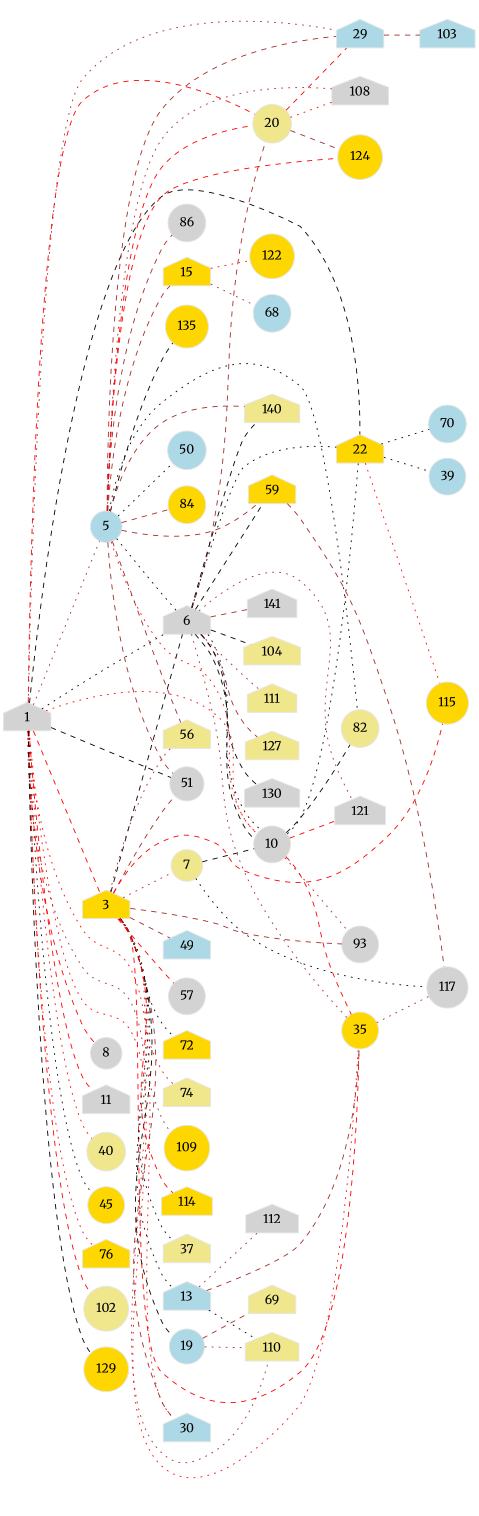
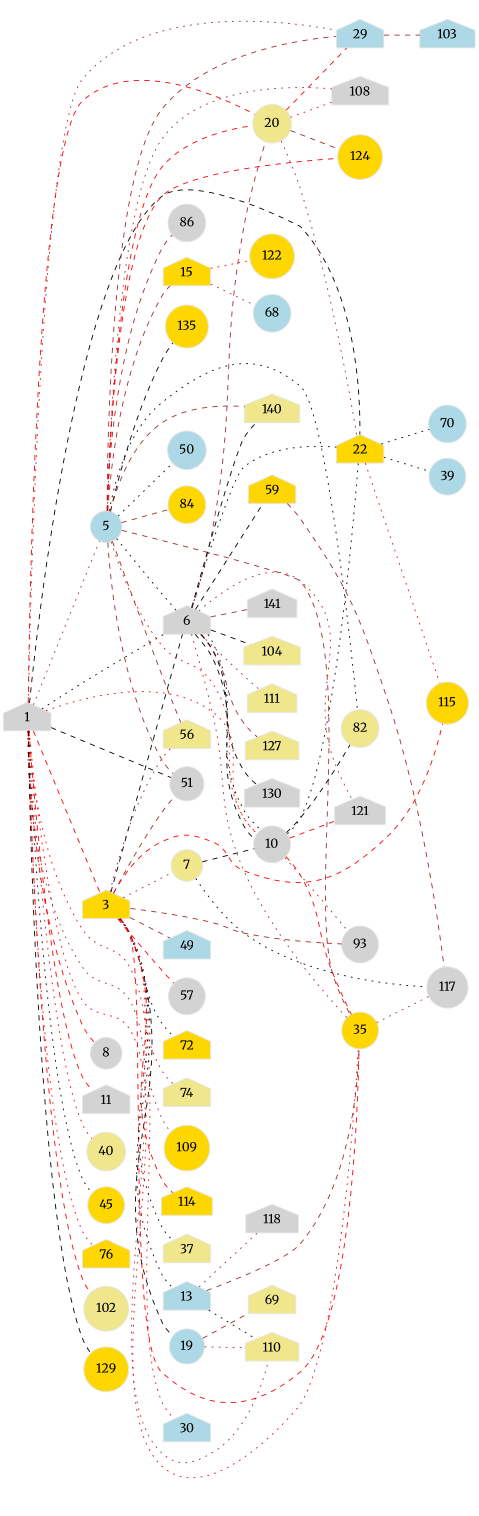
  graph {
    fontname=Merriweather
    rankdir=LR
    node [color=gray90 fillcolor=gold fontname=Merriweather shape=house style=filled]
    edge [color=brown fontname=Merriweather style=dashed]
    1 [fillcolor=lightgrey super="+58+2"]
    3 [super="+4+33+120+21"]
    5 [fillcolor=lightblue shape=circle super="+14+60+95+126+116+75"]
    6 [fillcolor=lightgrey super="+32+105+87+9+85+31+16+67"]
    8 [fillcolor=lightgrey shape=circle]
    10 [fillcolor=lightgrey shape=circle super="+18+128+132+94+88+55"]
    11 [fillcolor=lightgrey]
    20 [fillcolor=khaki shape=circle super="+91+99+119+24"]
    22 [super="+27+131"]
    29 [fillcolor=lightblue super="+46+42+36"]
    30 [fillcolor=lightblue]
    35 [shape=circle super="+77+79+38+107"]
    40 [fillcolor=khaki shape=circle]
    45 [shape=circle]
    51 [fillcolor=lightgrey shape=circle super="+53"]
    76 [super="+123"]
    102 [fillcolor=khaki shape=circle super="+139"]
    110 [fillcolor=khaki]
    129 [shape=circle]
    7 [fillcolor=khaki shape=circle]
    13 [fillcolor=lightblue super="+17+96+106"]
    19 [fillcolor=lightblue shape=circle]
    37 [fillcolor=khaki]
    49 [fillcolor=lightblue]
    56 [fillcolor=khaki super="+71+66"]
    57 [fillcolor=lightgrey shape=circle]
    72
    74 [fillcolor=khaki]
    93 [fillcolor=lightgrey shape=circle]
    109 [shape=circle]
    114
    115 [shape=circle]
    15 [super="+47"]
    50 [fillcolor=lightblue shape=circle]
    82 [fillcolor=khaki shape=circle]
    84 [shape=circle]
    86 [fillcolor=lightgrey shape=circle]
    108 [fillcolor=lightgrey]
    135 [shape=circle]
    140 [fillcolor=khaki]
    124 [shape=circle]
    59
    104 [fillcolor=khaki]
    111 [fillcolor=khaki]
    121 [fillcolor=lightgrey super="+133"]
    127 [fillcolor=khaki]
    130 [fillcolor=lightgrey]
    141 [fillcolor=lightgrey]
    39 [fillcolor=lightblue shape=circle]
    70 [fillcolor=lightblue shape=circle]
    103 [fillcolor=lightblue]
    117 [fillcolor=lightgrey shape=circle]
-   118 [fillcolor=lightgrey label=112]
+   118 [fillcolor=lightgrey]
    69 [fillcolor=khaki]
    68 [fillcolor=lightblue shape=circle]
    122 [shape=circle]
    1 -- 3 [color=red]
    1 -- 5 [style=dotted weight=2]
    1 -- 6 [color=black style=dotted weight=2]
    1 -- 8 [color=red]
    1 -- 10 [color=red style=dotted weight=2]
    1 -- 11 [color=red]
    1 -- 20 [color=red]
    1 -- 22 [color=black weight=2]
    1 -- 29 [style=dotted weight=3]
    1 -- 30 [color=red style=dotted]
    1 -- 35 [color=red style=dotted]
    1 -- 40 [color=red style=dotted]
    1 -- 45 [color=black style=dotted]
    1 -- 51 [color=black]
    1 -- 76 [color=red style=dotted]
    1 -- 102 [color=red]
    1 -- 110 [style=dotted]
    1 -- 129 [color=black]
    3 -- 6 [color=black weight=4]
-   3 -- 30
    3 -- 35 [color=red weight=2]
    3 -- 51 [weight=2]
    3 -- 7 [style=dotted]
    3 -- 13 [color=black style=dotted]
    3 -- 19 [color=black]
    3 -- 37 [color=black style=dotted]
    3 -- 49
    3 -- 56 [style=dotted weight=2]
    3 -- 57 [color=red]
    3 -- 72 [color=black style=dotted]
    3 -- 74 [color=red style=dotted]
    3 -- 93
    3 -- 109 [style=dotted]
    3 -- 114 [color=red]
    3 -- 115 [color=red]
    5 -- 6 [color=black style=dotted weight=3]
    5 -- 10 [color=red style=dotted]
    5 -- 20 [color=red]
    5 -- 29 [weight=2]
-   5 -- 59 [weight=2]
+   5 -- 35 [weight=2]
    5 -- 51
    5 -- 56
    5 -- 15
    5 -- 50 [color=black style=dotted]
    5 -- 82 [color=black style=dotted]
    5 -- 84
    5 -- 86
    5 -- 108 [style=dotted]
    5 -- 135 [color=black]
    5 -- 140
    5 -- 124 [color=red]
    6 -- 10 [color=black]
    6 -- 10 [color=black style=dotted]
    6 -- 20
    6 -- 22 [color=black style=dotted weight=2]
    6 -- 35 [style=dotted weight=3]
    6 -- 140 [color=black]
    6 -- 59 [color=black]
    6 -- 104 [color=black]
    6 -- 111 [style=dotted]
    6 -- 121 [style=dotted]
    6 -- 127
    6 -- 130 [color=black]
    6 -- 141
    10 -- 22 [color=black style=dotted]
    10 -- 35 [color=red]
    10 -- 93 [style=dotted]
    10 -- 82 [color=black]
    10 -- 121 [color=red]
+   20 -- 22 [style=dotted]
    20 -- 29 [color=red]
    20 -- 108 [color=red style=dotted]
    20 -- 124
    22 -- 115 [color=red style=dotted]
    22 -- 39 [color=black style=dotted]
    22 -- 70 [color=black style=dotted]
    29 -- 103 [weight=2]
    35 -- 117 [style=dotted]
    7 -- 10 [color=black]
    7 -- 117 [color=black style=dotted]
    13 -- 35
    13 -- 110 [color=black style=dotted]
    13 -- 118 [style=dotted]
    19 -- 110 [style=dotted]
    19 -- 69
    15 -- 68 [style=dotted]
    15 -- 122 [color=red style=dotted]
    59 -- 117
  }
